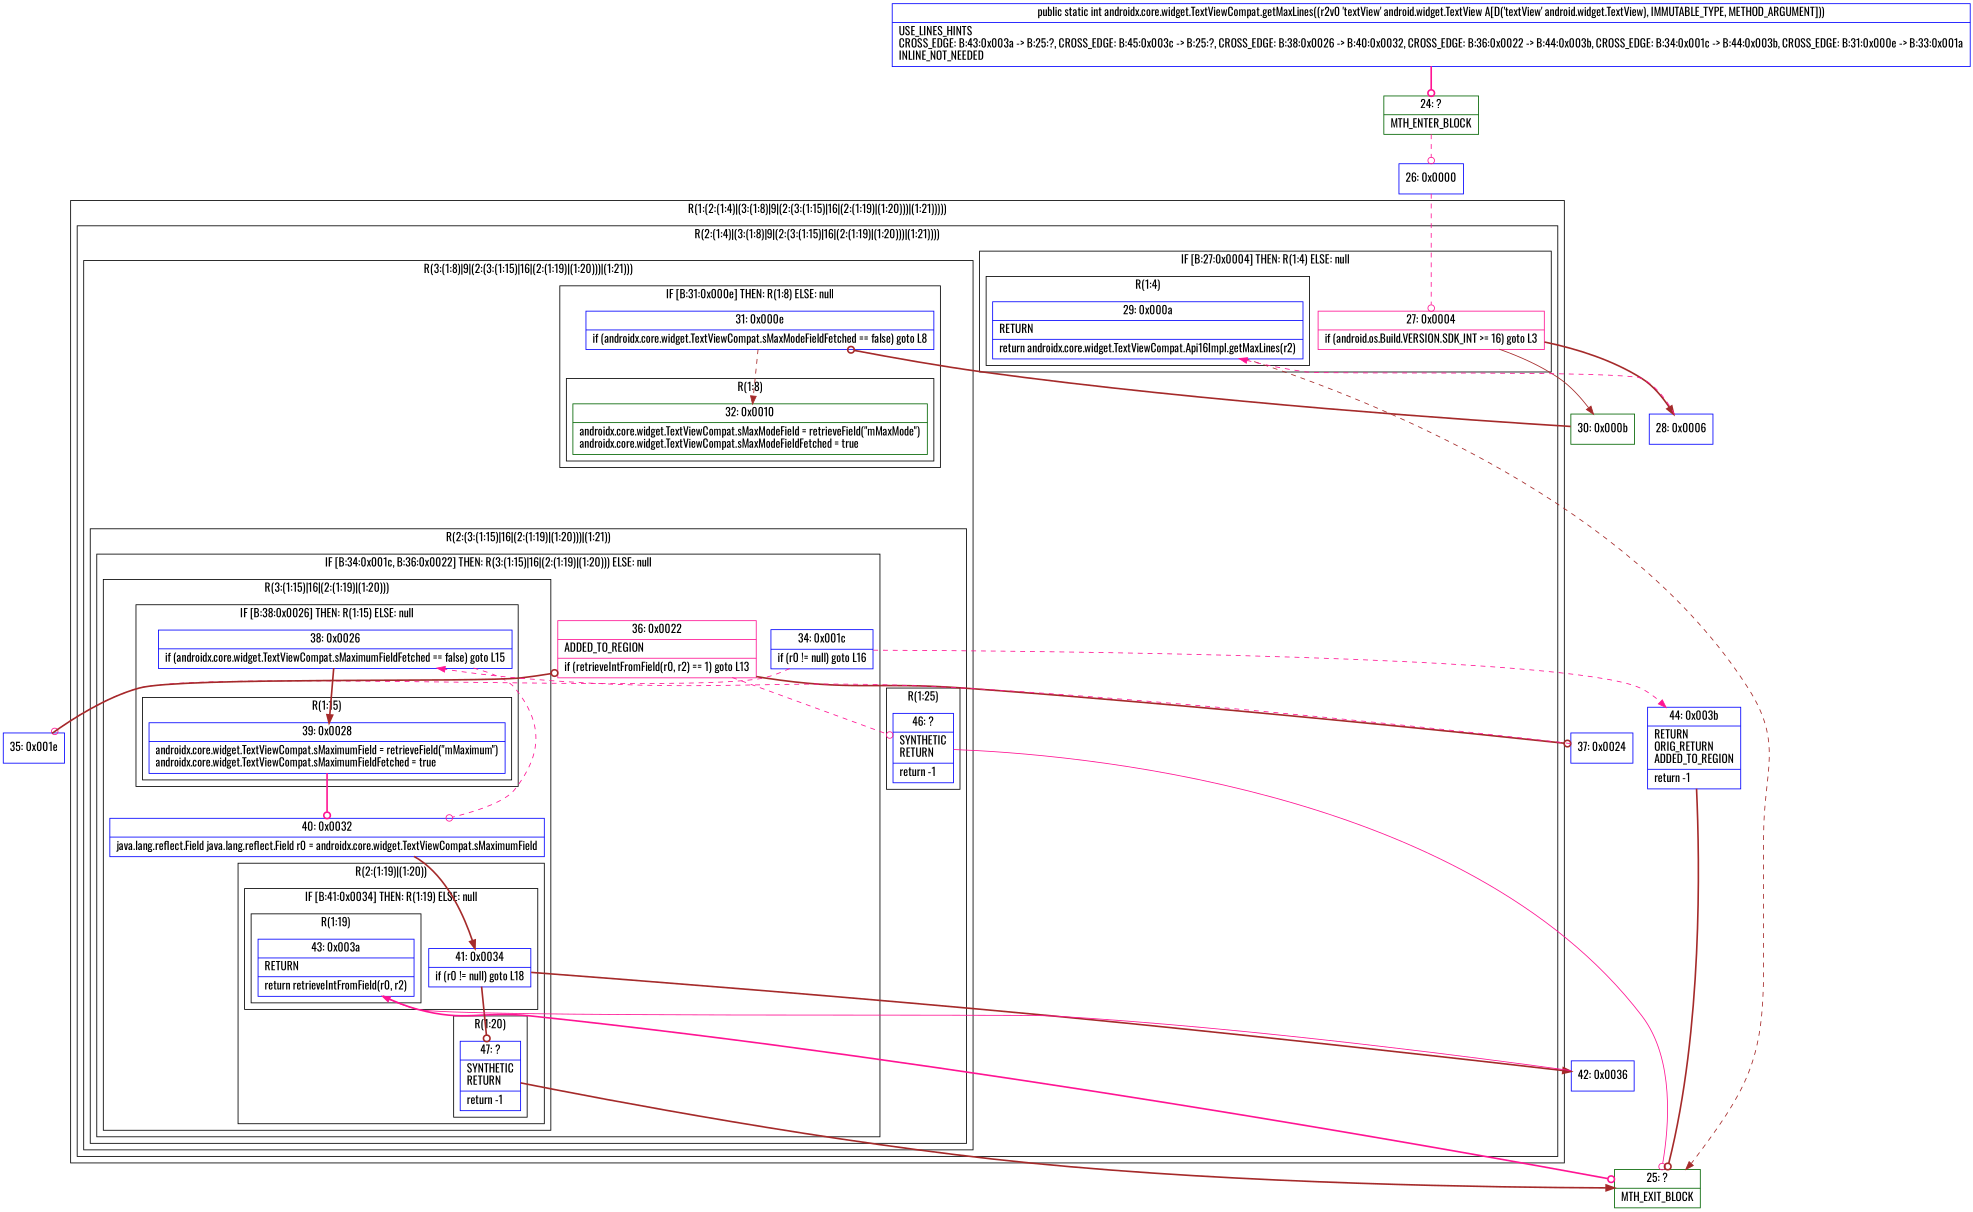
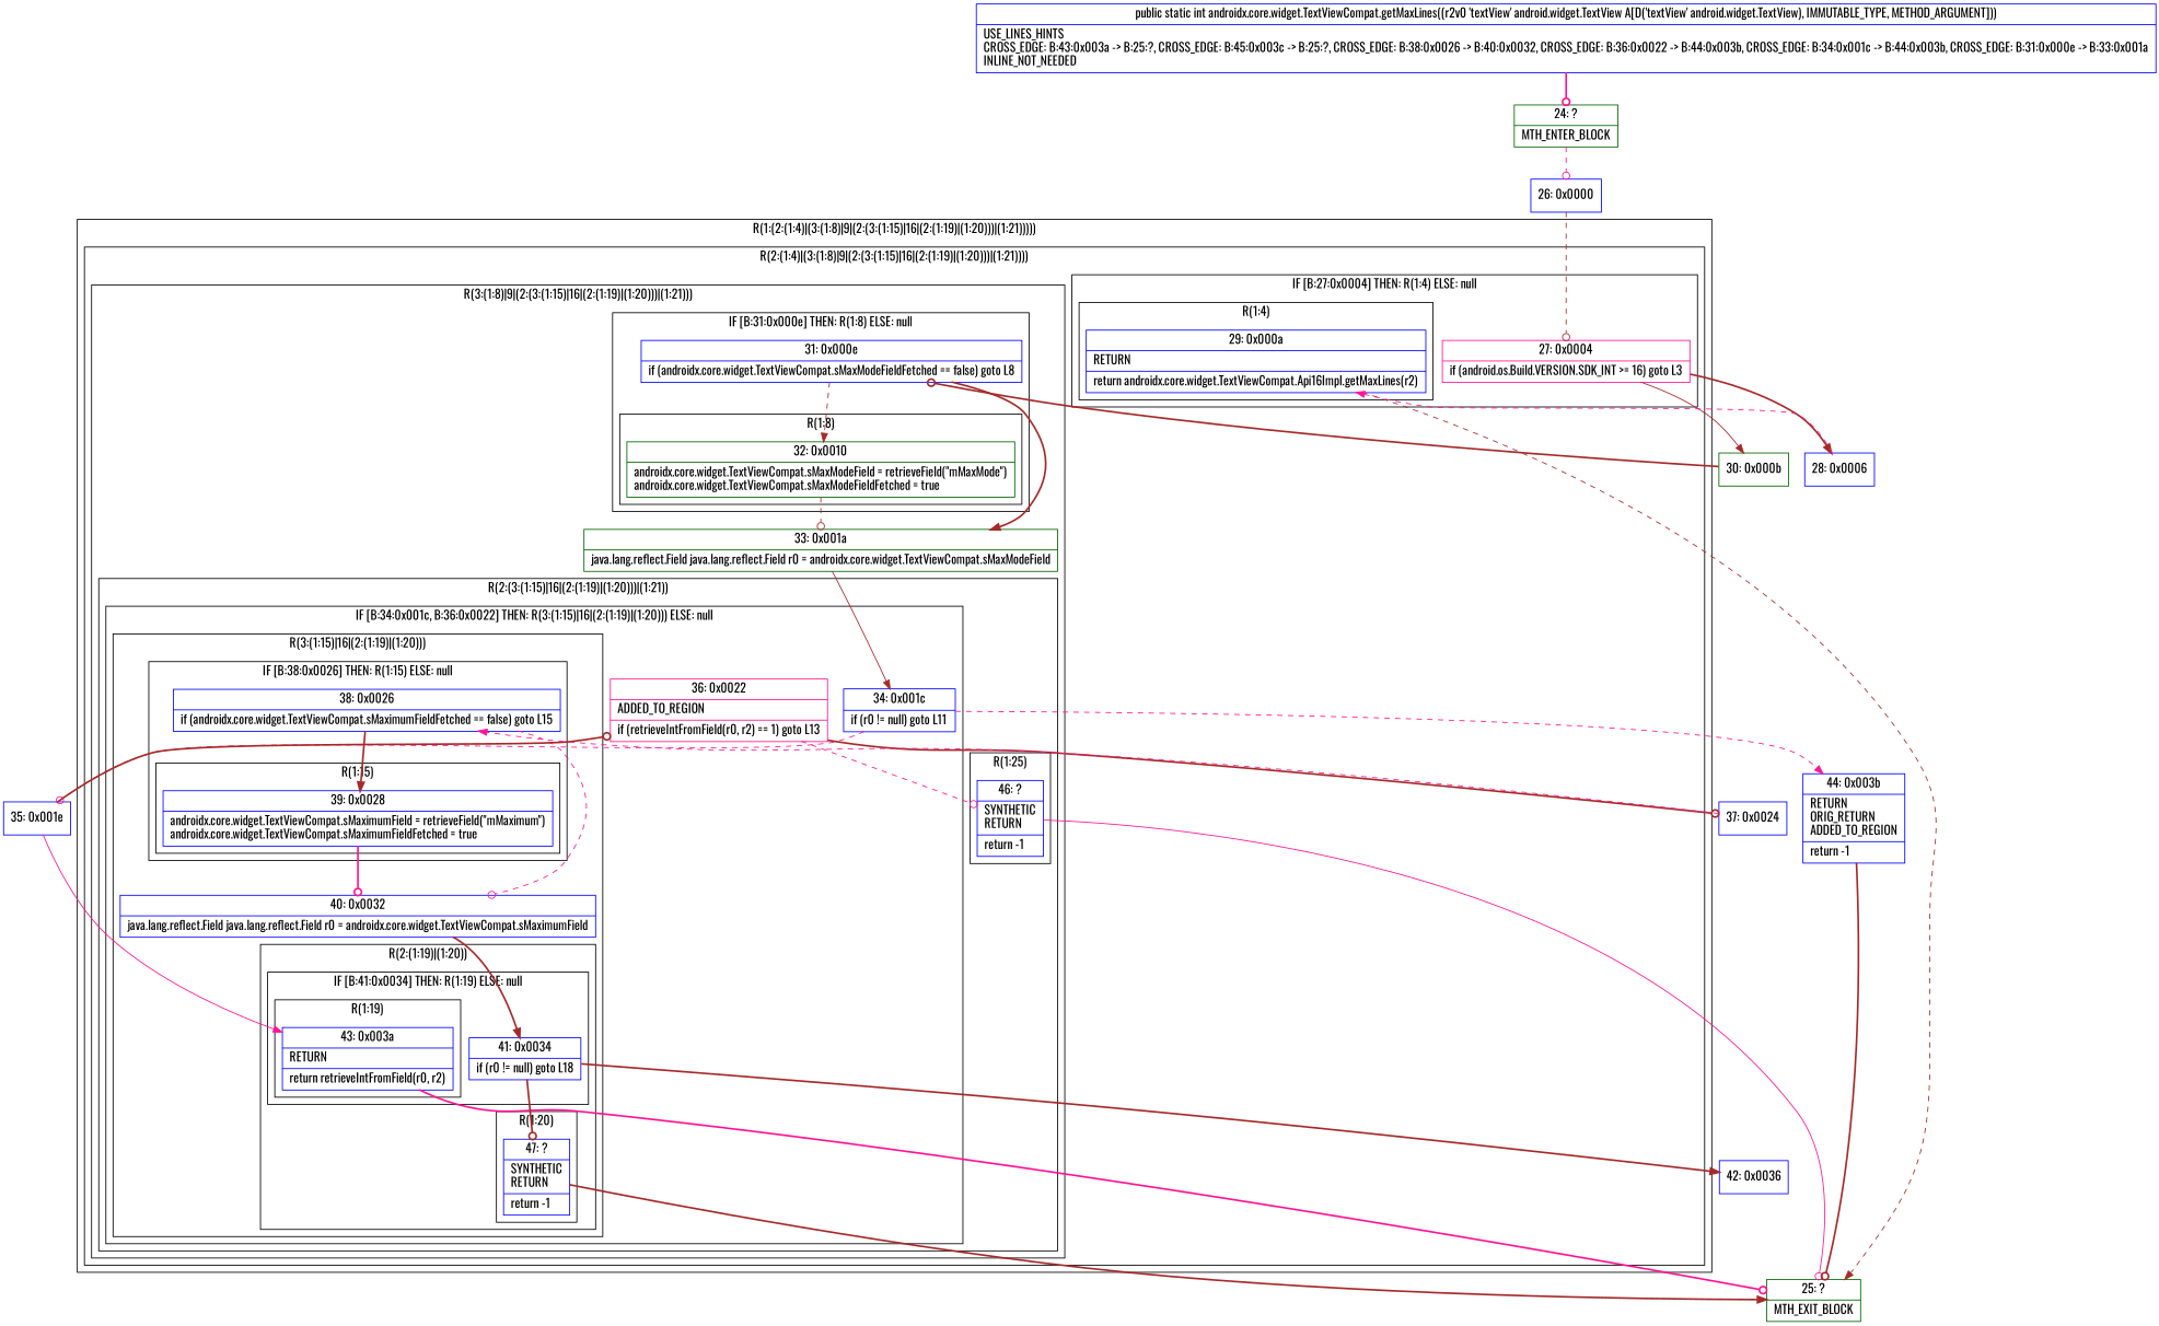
  digraph {
    fontname=Oswald
    node [color=blue fontname=Oswald shape=record]
    edge [arrowhead=odot color=brown fontname=Oswald style=bold]
    n1 [label="{29\:\ 0x000a|RETURN\l|return androidx.core.widget.TextViewCompat.Api16Impl.getMaxLines(r2)\l}"]
    n2 [color=deeppink label="{27\:\ 0x0004|if (android.os.Build.VERSION.SDK_INT \>= 16) goto L3\l}"]
    n3 [color=darkgreen label="{32\:\ 0x0010|androidx.core.widget.TextViewCompat.sMaxModeField = retrieveField(\"mMaxMode\")\landroidx.core.widget.TextViewCompat.sMaxModeFieldFetched = true\l}"]
    n4 [label="{31\:\ 0x000e|if (androidx.core.widget.TextViewCompat.sMaxModeFieldFetched == false) goto L8\l}"]
    n5 [label="{39\:\ 0x0028|androidx.core.widget.TextViewCompat.sMaximumField = retrieveField(\"mMaximum\")\landroidx.core.widget.TextViewCompat.sMaximumFieldFetched = true\l}"]
    n6 [label="{38\:\ 0x0026|if (androidx.core.widget.TextViewCompat.sMaximumFieldFetched == false) goto L15\l}"]
    n7 [label="{43\:\ 0x003a|RETURN\l|return retrieveIntFromField(r0, r2)\l}"]
    n8 [label="{41\:\ 0x0034|if (r0 != null) goto L18\l}"]
    n9 [label="{47\:\ ?|SYNTHETIC\lRETURN\l|return \-1\l}"]
    n10 [label="{40\:\ 0x0032|java.lang.reflect.Field java.lang.reflect.Field r0 = androidx.core.widget.TextViewCompat.sMaximumField\l}"]
-   n11 [label="{34\:\ 0x001c|if (r0 != null) goto L16\l}"]
+   n11 [label="{34\:\ 0x001c|if (r0 != null) goto L11\l}"]
    n12 [color=deeppink label="{36\:\ 0x0022|ADDED_TO_REGION\l|if (retrieveIntFromField(r0, r2) == 1) goto L13\l}"]
    n13 [label="{46\:\ ?|SYNTHETIC\lRETURN\l|return \-1\l}"]
+   n14 [color=darkgreen label="{33\:\ 0x001a|java.lang.reflect.Field java.lang.reflect.Field r0 = androidx.core.widget.TextViewCompat.sMaxModeField\l}"]
    n15 [color=darkgreen label="{25\:\ ?|MTH_EXIT_BLOCK\l}"]
    n16 [label="{28\:\ 0x0006}"]
    n17 [color=darkgreen label="{30\:\ 0x000b}"]
    n18 [label="{42\:\ 0x0036}"]
    n19 [label="{35\:\ 0x001e}"]
    n20 [label="{44\:\ 0x003b|RETURN\lORIG_RETURN\lADDED_TO_REGION\l|return \-1\l}"]
    n21 [label="{37\:\ 0x0024}"]
    n22 [color=darkgreen label="{24\:\ ?|MTH_ENTER_BLOCK\l}"]
    n23 [label="{26\:\ 0x0000}"]
    n24 [label="{public static int androidx.core.widget.TextViewCompat.getMaxLines((r2v0 'textView' android.widget.TextView A[D('textView' android.widget.TextView), IMMUTABLE_TYPE, METHOD_ARGUMENT]))  | USE_LINES_HINTS\lCROSS_EDGE: B:43:0x003a \-\> B:25:?, CROSS_EDGE: B:45:0x003c \-\> B:25:?, CROSS_EDGE: B:38:0x0026 \-\> B:40:0x0032, CROSS_EDGE: B:36:0x0022 \-\> B:44:0x003b, CROSS_EDGE: B:34:0x001c \-\> B:44:0x003b, CROSS_EDGE: B:31:0x000e \-\> B:33:0x001a\lINLINE_NOT_NEEDED\l}"]
    subgraph cluster_1 {
      label="R(1:(2:(1:4)|(3:(1:8)|9|(2:(3:(1:15)|16|(2:(1:19)|(1:20)))|(1:21)))))"
      subgraph cluster_2 {
        label="R(2:(1:4)|(3:(1:8)|9|(2:(3:(1:15)|16|(2:(1:19)|(1:20)))|(1:21))))"
        subgraph cluster_3 {
          label="IF [B:27:0x0004] THEN: R(1:4) ELSE: null"
          n2
          subgraph cluster_4 {
            label="R(1:4)"
            n1
          }
        }
        subgraph cluster_5 {
          label="R(3:(1:8)|9|(2:(3:(1:15)|16|(2:(1:19)|(1:20)))|(1:21)))"
+         n14
          subgraph cluster_6 {
            label="IF [B:31:0x000e] THEN: R(1:8) ELSE: null"
            n4
            subgraph cluster_7 {
              label="R(1:8)"
              n3
            }
          }
          subgraph cluster_8 {
            label="R(2:(3:(1:15)|16|(2:(1:19)|(1:20)))|(1:21))"
            subgraph cluster_9 {
              label="IF [B:34:0x001c, B:36:0x0022] THEN: R(3:(1:15)|16|(2:(1:19)|(1:20))) ELSE: null"
              n11
              n12
              subgraph cluster_10 {
                label="R(3:(1:15)|16|(2:(1:19)|(1:20)))"
                n10
                subgraph cluster_11 {
                  label="IF [B:38:0x0026] THEN: R(1:15) ELSE: null"
                  n6
                  subgraph cluster_12 {
                    label="R(1:15)"
                    n5
                  }
                }
                subgraph cluster_13 {
                  label="R(2:(1:19)|(1:20))"
                  subgraph cluster_14 {
                    label="IF [B:41:0x0034] THEN: R(1:19) ELSE: null"
                    n8
                    subgraph cluster_15 {
                      label="R(1:19)"
                      n7
                    }
                  }
                  subgraph cluster_16 {
                    label="R(1:20)"
                    n9
                  }
                }
              }
            }
            subgraph cluster_17 {
              label="R(1:25)"
              n13
            }
          }
        }
      }
    }
    n1 -> n15 [arrowhead=normal style=dashed]
    n2 -> n16 [arrowhead=normal]
    n2 -> n17 [arrowhead=normal style=solid]
+   n3 -> n14 [style=dashed]
    n4 -> n3 [arrowhead=normal style=dashed]
+   n4 -> n14 [arrowhead=normal]
    n5 -> n10 [color=deeppink]
    n6 -> n5 [arrowhead=normal]
    n6 -> n10 [color=deeppink style=dashed]
    n7 -> n15 [color=deeppink]
    n8 -> n9
    n8 -> n18 [arrowhead=normal]
    n9 -> n15 [arrowhead=normal]
    n10 -> n8 [arrowhead=normal]
    n11 -> n19 [color=deeppink style=dashed]
    n11 -> n20 [arrowhead=normal color=deeppink style=dashed]
    n12 -> n13 [color=deeppink style=dashed]
    n12 -> n21
    n13 -> n15 [color=deeppink style=solid]
+   n14 -> n11 [arrowhead=normal style=solid]
    n16 -> n1 [arrowhead=normal color=deeppink style=dashed]
    n17 -> n4
-   n18 -> n7 [arrowhead=normal color=deeppink style=solid]
+   n19 -> n7 [arrowhead=normal color=deeppink style=solid]
    n19 -> n12
    n20 -> n15
    n21 -> n6 [arrowhead=normal color=deeppink style=dashed]
    n22 -> n23 [color=deeppink style=dashed]
-   n23 -> n2 [color=deeppink style=dashed]
+   n23 -> n2 [style=dashed]
    n24 -> n22 [color=deeppink]
  }
